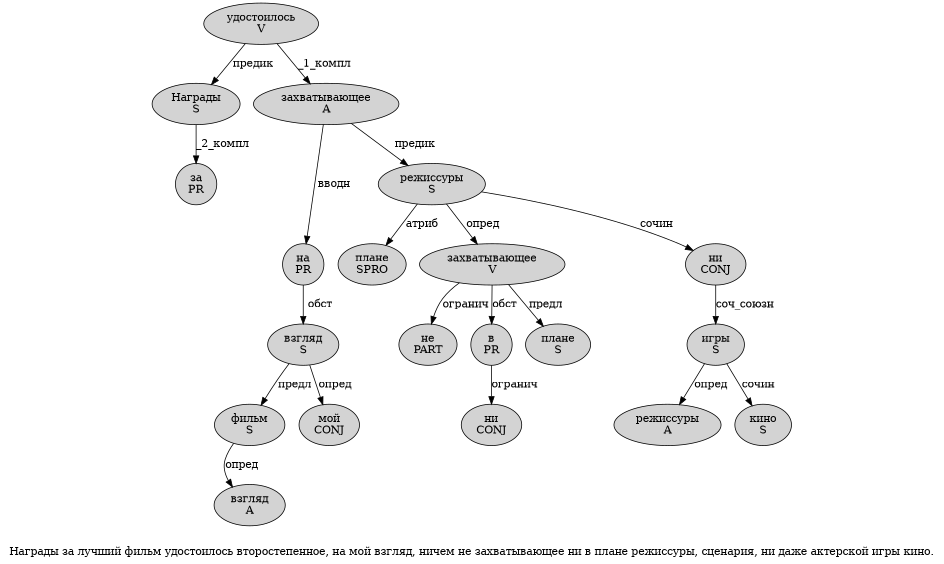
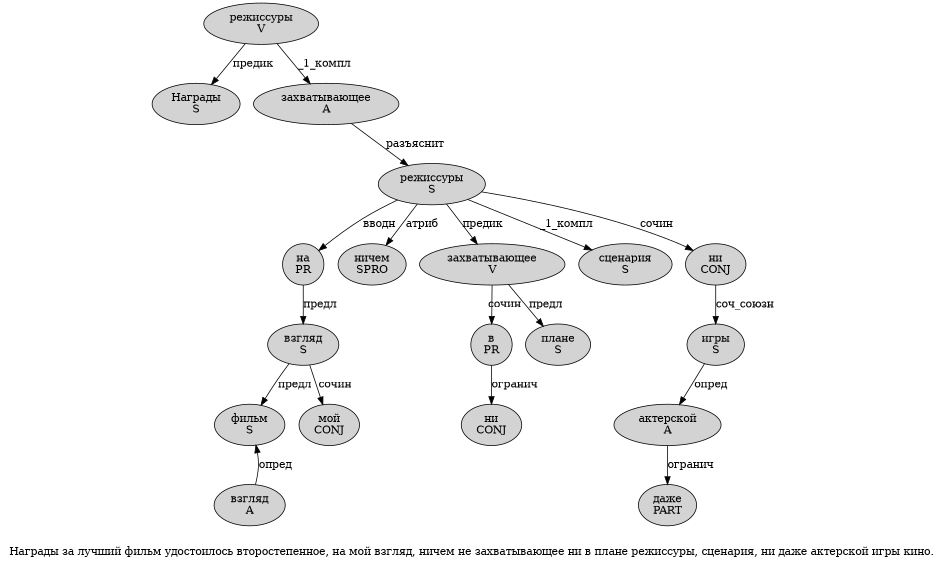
  digraph {
    label="Награды за лучший фильм удостоилось второстепенное, на мой взгляд, ничем не захватывающее ни в плане режиссуры, сценария, ни даже актерской игры кино."
    node [fillcolor=lightgray penwidth=1 shape=ellipse style=filled]
    n1 [label="Награды\nS"]
-   n2 [label="за\nPR"]
    n3 [label="фильм\nS"]
    n4 [label="взгляд\nA"]
-   n5 [label="удостоилось\nV"]
+   n5 [label="режиссуры\nV"]
    n6 [label="захватывающее\nA"]
    n7 [label="на\nPR"]
    n8 [label="режиссуры\nS"]
    n9 [label="взгляд\nS"]
-   n10 [label="плане\nSPRO"]
+   n10 [label="ничем\nSPRO"]
    n11 [label="захватывающее\nV"]
+   n12 [label="сценария\nS"]
    n13 [label="ни\nCONJ"]
    n14 [label="мой\nCONJ"]
-   n15 [label="не\nPART"]
    n16 [label="в\nPR"]
    n17 [label="плане\nS"]
    n18 [label="ни\nCONJ"]
    n19 [label="игры\nS"]
-   n20 [label="режиссуры\nA"]
-   n21 [label="кино\nS"]
-   n1 -> n2 [label="_2_компл"]
-   n3 -> n4 [label="опред"]
+   n20 [label="актерской\nA"]
+   n22 [label="даже\nPART"]
+   n4 -> n3 [label="опред"]
    n5 -> n1 [label="предик"]
    n5 -> n6 [label="_1_компл"]
-   n6 -> n7 [label="вводн"]
-   n6 -> n8 [label="предик"]
-   n7 -> n9 [label="обст"]
+   n8 -> n7 [label="вводн"]
+   n6 -> n8 [label="разъяснит"]
+   n7 -> n9 [label="предл"]
    n8 -> n10 [label="атриб"]
-   n8 -> n11 [label="опред"]
+   n8 -> n11 [label="предик"]
+   n8 -> n12 [label="_1_компл"]
    n8 -> n13 [label="сочин"]
    n9 -> n3 [label="предл"]
-   n9 -> n14 [label="опред"]
-   n11 -> n15 [label="огранич"]
-   n11 -> n16 [label="обст"]
+   n9 -> n14 [label="сочин"]
+   n11 -> n16 [label="сочин"]
    n11 -> n17 [label="предл"]
    n13 -> n19 [label="соч_союзн"]
    n16 -> n18 [label="огранич"]
    n19 -> n20 [label="опред"]
-   n19 -> n21 [label="сочин"]
+   n20 -> n22 [label="огранич"]
  }
